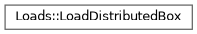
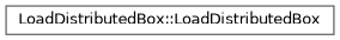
  digraph {
    rankdir=LR
-   n1 [color=grey40 fillcolor=white fontname=Helvetica fontsize=10 height=0.2 label="Loads::LoadDistributedBox" shape=box style=filled width=0.4]
+   n1 [color=grey40 fillcolor=white fontname=Helvetica fontsize=10 height=0.2 label="LoadDistributedBox::LoadDistributedBox" shape=box style=filled width=0.4]
  }
